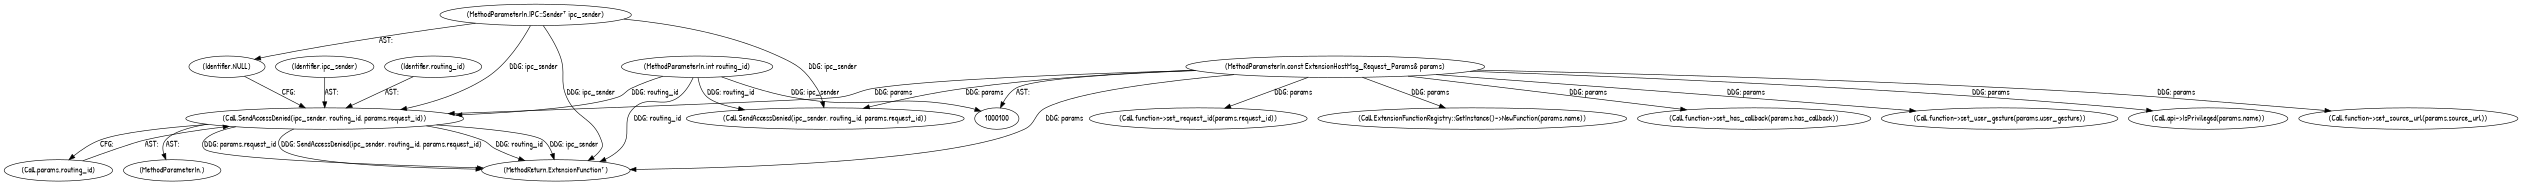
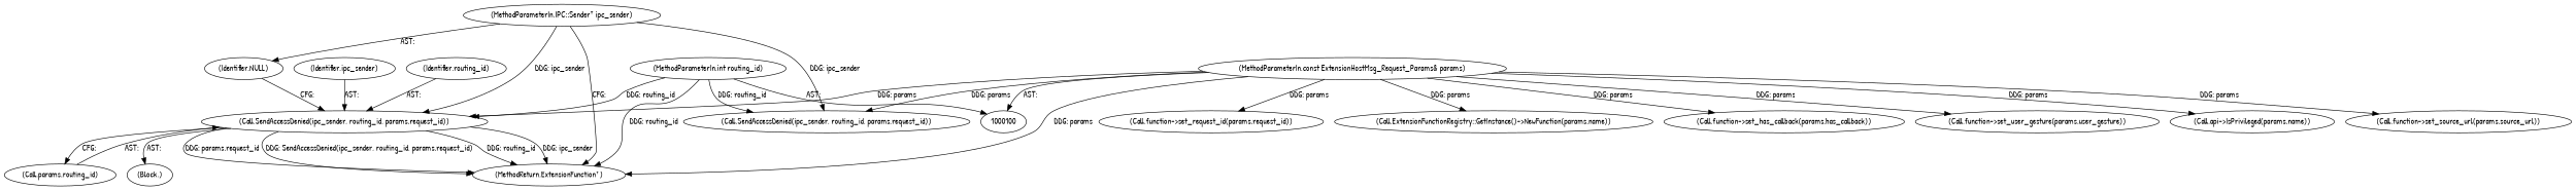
  digraph {
    fontname="Patrick Hand"
    node [fontname="Patrick Hand"]
    edge [fontname="Patrick Hand"]
    n1 [label="(Call,SendAccessDenied(ipc_sender, routing_id, params.request_id))"]
    n2 [label="(Call,params.routing_id)"]
-   n3 [label="(MethodParameterIn,)"]
+   n3 [label="(Block,)"]
    n4 [label="(MethodReturn,ExtensionFunction*)"]
    n5 [label="(MethodParameterIn,IPC::Sender* ipc_sender)"]
    n6 [label="(Call,SendAccessDenied(ipc_sender, routing_id, params.request_id))"]
    n7 [label="(Identifier,NULL)"]
    n8 [label="(MethodParameterIn,int routing_id)"]
    1000100
    n10 [label="(MethodParameterIn,const ExtensionHostMsg_Request_Params& params)"]
    n11 [label="(Call,function->set_request_id(params.request_id))"]
    n12 [label="(Call,ExtensionFunctionRegistry::GetInstance()->NewFunction(params.name))"]
    n13 [label="(Call,function->set_has_callback(params.has_callback))"]
    n14 [label="(Call,function->set_user_gesture(params.user_gesture))"]
    n15 [label="(Call,api->IsPrivileged(params.name))"]
    n16 [label="(Call,function->set_source_url(params.source_url))"]
    n17 [label="(Identifier,ipc_sender)"]
    n18 [label="(Identifier,routing_id)"]
    n1 -> n2 [label="CFG: "]
    n1 -> n3 [label="AST: "]
    n1 -> n4 [label="DDG: SendAccessDenied(ipc_sender, routing_id, params.request_id)"]
    n1 -> n4 [label="DDG: routing_id"]
    n1 -> n4 [label="DDG: ipc_sender"]
    n1 -> n4 [label="DDG: params.request_id"]
    n2 -> n1 [label="AST: "]
    n5 -> n1 [label="DDG: ipc_sender"]
-   n5 -> n4 [label="DDG: ipc_sender"]
+   n5 -> n4 [label="CFG: "]
    n5 -> n6 [label="DDG: ipc_sender"]
    n5 -> n7 [label="AST: "]
    n7 -> n1 [label="CFG: "]
    n8 -> n1 [label="DDG: routing_id"]
    n8 -> n4 [label="DDG: routing_id"]
    n8 -> n6 [label="DDG: routing_id"]
-   n8 -> 1000100 [label="DDG: ipc_sender"]
+   n8 -> 1000100 [label="AST: "]
    n10 -> n1 [label="DDG: params"]
    n10 -> n4 [label="DDG: params"]
    n10 -> n6 [label="DDG: params"]
    n10 -> 1000100 [label="AST: "]
    n10 -> n11 [label="DDG: params"]
    n10 -> n12 [label="DDG: params"]
    n10 -> n13 [label="DDG: params"]
    n10 -> n14 [label="DDG: params"]
    n10 -> n15 [label="DDG: params"]
    n10 -> n16 [label="DDG: params"]
    n17 -> n1 [label="AST: "]
    n18 -> n1 [label="AST: "]
  }
